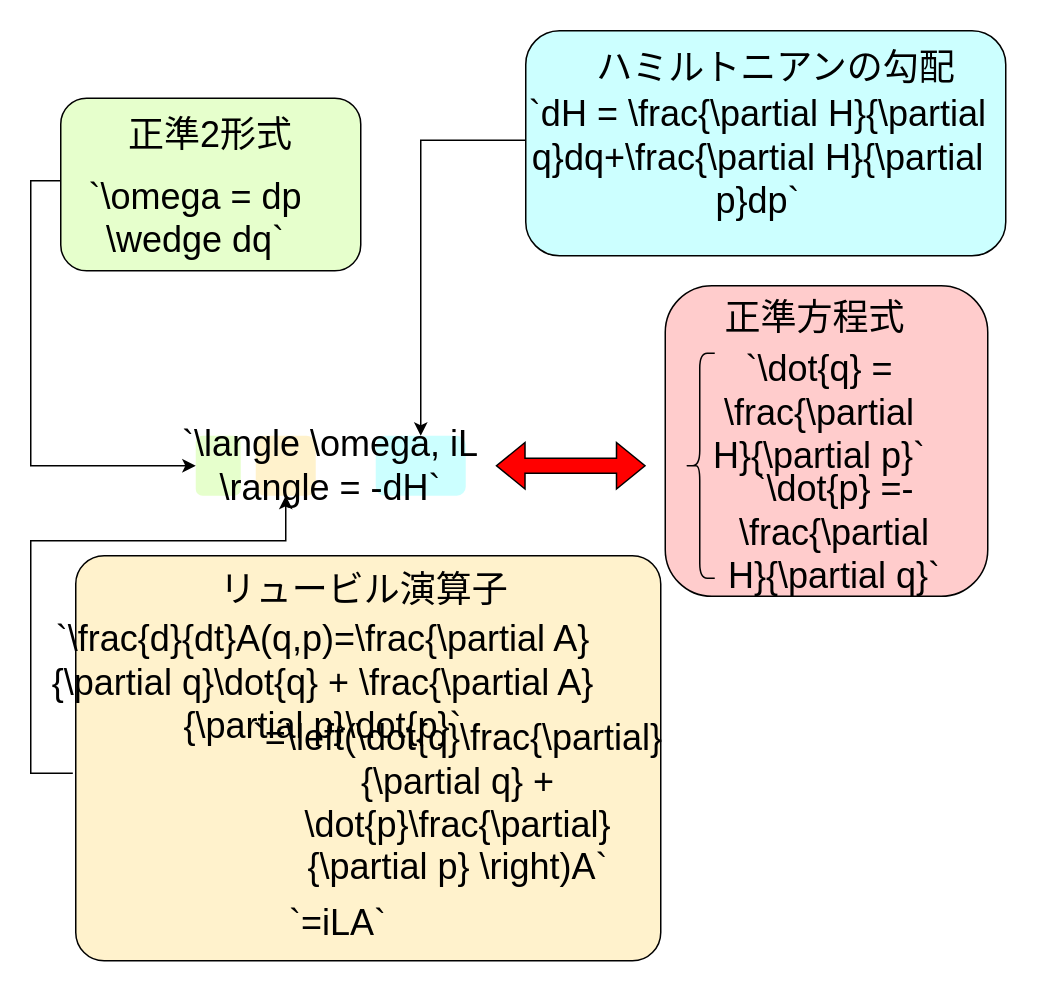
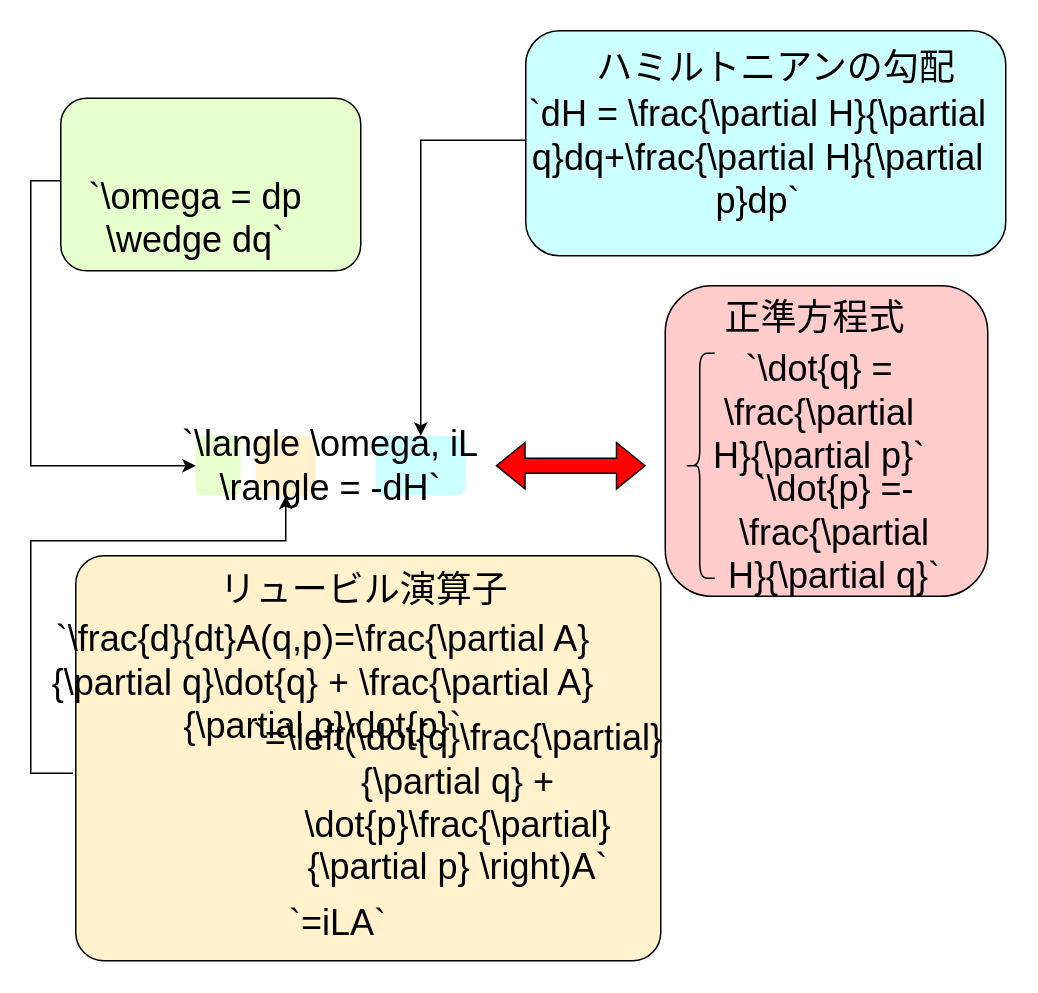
  <mxCell id="0" />
  <mxCell id="1" parent="0" />
  <mxCell id="2" value="" style="rounded=1;whiteSpace=wrap;html=1;strokeColor=default;fillColor=#FFCCCC;" vertex="1" parent="1"><mxGeometry x="443" y="190" width="215" height="207" as="geometry" /></mxCell>
  <mxCell id="3" value="" style="rounded=1;whiteSpace=wrap;html=1;fillColor=#CCFFFF;strokeColor=none;" vertex="1" parent="1"><mxGeometry x="250" y="290" width="60" height="40" as="geometry" /></mxCell>
  <mxCell id="4" value="" style="rounded=1;whiteSpace=wrap;html=1;fillColor=#FFF2CC;strokeColor=none;" vertex="1" parent="1"><mxGeometry x="170" y="290" width="40" height="40" as="geometry" /></mxCell>
  <mxCell id="5" value="" style="rounded=1;whiteSpace=wrap;html=1;fillColor=#E6FFCC;strokeColor=none;" vertex="1" parent="1"><mxGeometry x="130" y="290" width="30" height="40" as="geometry" /></mxCell>
  <mxCell id="6" value="`\langle \omega, iL \rangle = -dH`" style="text;html=1;align=center;verticalAlign=middle;whiteSpace=wrap;rounded=0;fontSize=24;" vertex="1" parent="1"><mxGeometry x="110" y="285" width="220" height="50" as="geometry" /></mxCell>
  <mxCell id="7" value="" style="rounded=1;whiteSpace=wrap;html=1;fillColor=#FFF2CC;arcSize=7;" vertex="1" parent="1"><mxGeometry x="50" y="370" width="390" height="270" as="geometry" /></mxCell>
  <mxCell id="8" value="" style="rounded=1;whiteSpace=wrap;html=1;fillColor=#E6FFCC;" vertex="1" parent="1"><mxGeometry x="40" y="65" width="200" height="115" as="geometry" /></mxCell>
  <mxCell id="9" value="" style="rounded=1;whiteSpace=wrap;html=1;fillColor=#CCFFFF;" vertex="1" parent="1"><mxGeometry x="350" y="20" width="320" height="150" as="geometry" /></mxCell>
  <mxCell id="10" value="`\omega = dp \wedge dq`" style="text;html=1;align=center;verticalAlign=middle;whiteSpace=wrap;rounded=0;fontSize=24;" vertex="1" parent="1"><mxGeometry x="40" y="120" width="180" height="50" as="geometry" /></mxCell>
  <mxCell id="11" value="`dH = \frac{\partial H}{\partial q}dq+\frac{\partial H}{\partial p}dp`" style="text;html=1;align=center;verticalAlign=middle;whiteSpace=wrap;rounded=0;fontSize=24;" vertex="1" parent="1"><mxGeometry x="340" y="60" width="330" height="90" as="geometry" /></mxCell>
  <mxCell id="12" value="`\dot{q} = \frac{\partial H}{\partial p}`" style="text;html=1;align=center;verticalAlign=middle;whiteSpace=wrap;rounded=0;fontSize=24;" vertex="1" parent="1"><mxGeometry x="466" y="230" width="160" height="90" as="geometry" /></mxCell>
  <mxCell id="13" value="`\dot{p} =- \frac{\partial H}{\partial q}`" style="text;html=1;align=center;verticalAlign=middle;whiteSpace=wrap;rounded=0;fontSize=24;" vertex="1" parent="1"><mxGeometry x="476" y="310" width="160" height="90" as="geometry" /></mxCell>
  <mxCell id="14" value="`\frac{d}{dt}A(q,p)=\frac{\partial A}{\partial q}\dot{q} + \frac{\partial A}{\partial p}\dot{p}`" style="text;html=1;align=center;verticalAlign=middle;whiteSpace=wrap;rounded=0;fontSize=24;" vertex="1" parent="1"><mxGeometry x="20" y="430" width="390" height="50" as="geometry" /></mxCell>
  <mxCell id="15" value="`=\left(\dot{q}\frac{\partial}{\partial q} + \dot{p}\frac{\partial}{\partial p} \right)A`" style="text;html=1;align=center;verticalAlign=middle;whiteSpace=wrap;rounded=0;fontSize=24;" vertex="1" parent="1"><mxGeometry x="165" y="510" width="280" height="50" as="geometry" /></mxCell>
  <mxCell id="16" value="`=iLA`" style="text;html=1;align=center;verticalAlign=middle;whiteSpace=wrap;rounded=0;fontSize=24;" vertex="1" parent="1"><mxGeometry x="165" y="590" width="120" height="50" as="geometry" /></mxCell>
  <mxCell id="17" value="" style="shape=curlyBracket;whiteSpace=wrap;html=1;rounded=1;labelPosition=left;verticalLabelPosition=middle;align=right;verticalAlign=middle;" vertex="1" parent="1"><mxGeometry x="456" y="235" width="20" height="150" as="geometry" /></mxCell>
  <mxCell id="18" value="" style="shape=flexArrow;endArrow=classic;startArrow=classic;html=1;rounded=0;fillColor=#FF0000;" edge="1" parent="1"><mxGeometry width="100" height="100" relative="1" as="geometry"><mxPoint x="330" y="310" as="sourcePoint" /><mxPoint x="430" y="310" as="targetPoint" /></mxGeometry></mxCell>
- <mxCell id="19" value="正準2形式" style="text;html=1;align=center;verticalAlign=middle;whiteSpace=wrap;rounded=0;fontSize=24;" vertex="1" parent="1"><mxGeometry x="65" y="75" width="150" height="30" as="geometry" /></mxCell>
  <mxCell id="20" value="ハミルトニアンの勾配" style="text;html=1;align=center;verticalAlign=middle;whiteSpace=wrap;rounded=0;fontSize=24;" vertex="1" parent="1"><mxGeometry x="387" y="30" width="260" height="30" as="geometry" /></mxCell>
  <mxCell id="21" value="正準方程式" style="text;html=1;align=center;verticalAlign=middle;whiteSpace=wrap;rounded=0;fontSize=24;" vertex="1" parent="1"><mxGeometry x="453" y="197" width="180" height="30" as="geometry" /></mxCell>
  <mxCell id="22" value="リュービル演算子" style="text;html=1;align=center;verticalAlign=middle;whiteSpace=wrap;rounded=0;fontSize=24;" vertex="1" parent="1"><mxGeometry x="135" y="378" width="215" height="30" as="geometry" /></mxCell>
  <mxCell id="23" value="" style="endArrow=classic;html=1;rounded=0;entryX=0.5;entryY=0;entryDx=0;entryDy=0;" edge="1" parent="1" target="3"><mxGeometry width="50" height="50" relative="1" as="geometry"><mxPoint x="350" y="93" as="sourcePoint" /><mxPoint x="580" y="310" as="targetPoint" /><Array as="points"><mxPoint x="280" y="93" /></Array></mxGeometry></mxCell>
  <mxCell id="24" value="" style="endArrow=classic;html=1;rounded=0;entryX=0.5;entryY=1;entryDx=0;entryDy=0;exitX=-0.005;exitY=0.537;exitDx=0;exitDy=0;exitPerimeter=0;" edge="1" parent="1" source="7" target="4"><mxGeometry width="50" height="50" relative="1" as="geometry"><mxPoint x="20" y="670" as="sourcePoint" /><mxPoint x="580" y="310" as="targetPoint" /><Array as="points"><mxPoint x="20" y="515" /><mxPoint x="20" y="360" /><mxPoint x="190" y="360" /></Array></mxGeometry></mxCell>
  <mxCell id="25" value="" style="endArrow=classic;html=1;rounded=0;exitX=0;exitY=0;exitDx=0;exitDy=0;entryX=0;entryY=0.5;entryDx=0;entryDy=0;" edge="1" parent="1" source="10" target="5"><mxGeometry width="50" height="50" relative="1" as="geometry"><mxPoint x="530" y="360" as="sourcePoint" /><mxPoint x="40" y="300" as="targetPoint" /><Array as="points"><mxPoint x="20" y="120" /><mxPoint x="20" y="310" /></Array></mxGeometry></mxCell>
